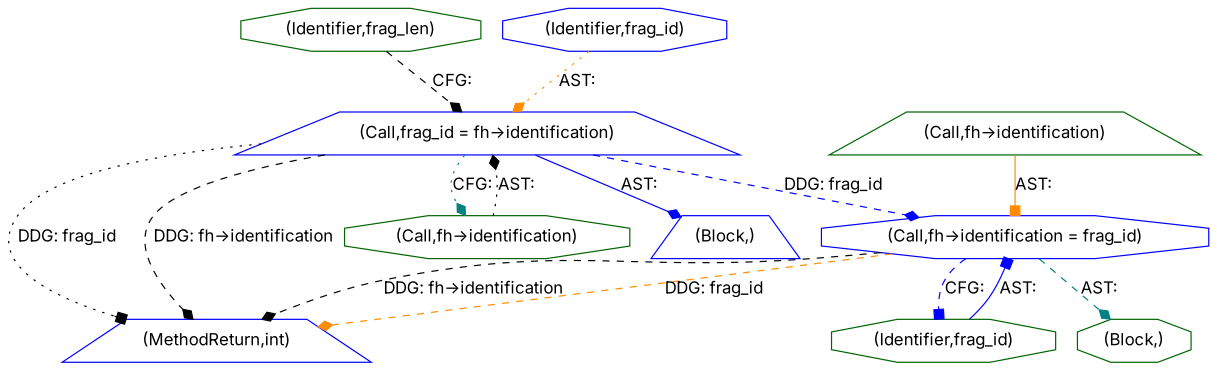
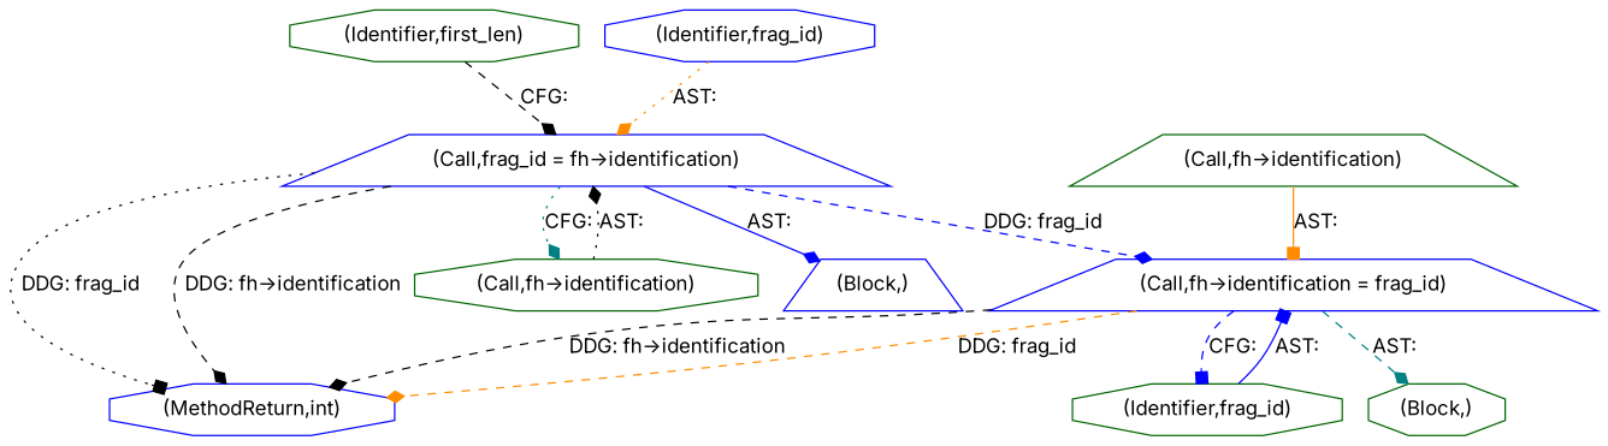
  digraph {
    fontname=Inter
    node [color=blue fontname=Inter shape=trapezium]
    edge [arrowhead=diamond color=black fontname=Inter style=dashed]
-   n1 [label="(Call,fh->identification = frag_id)" shape=octagon]
+   n1 [label="(Call,fh->identification = frag_id)"]
    n2 [color=darkgreen label="(Block,)" shape=octagon]
-   n3 [label="(MethodReturn,int)"]
+   n3 [label="(MethodReturn,int)" shape=octagon]
    n4 [color=darkgreen label="(Identifier,frag_id)" shape=octagon]
    n5 [label="(Call,frag_id = fh->identification)"]
    n6 [color=darkgreen label="(Call,fh->identification)" shape=octagon]
    n7 [label="(Block,)"]
-   n8 [color=darkgreen label="(Identifier,frag_len)" shape=octagon]
+   n8 [color=darkgreen label="(Identifier,first_len)" shape=octagon]
    n9 [color=darkgreen label="(Call,fh->identification)"]
    n10 [label="(Identifier,frag_id)" shape=octagon]
    n1 -> n2 [color=teal label="AST: "]
    n1 -> n3 [color=darkorange label="DDG: frag_id"]
    n1 -> n3 [label="DDG: fh->identification"]
    n1 -> n4 [arrowhead=box color=blue label="CFG: "]
    n4 -> n1 [arrowhead=box color=blue label="AST: " style=solid]
    n5 -> n1 [color=blue label="DDG: frag_id"]
    n5 -> n3 [arrowhead=box label="DDG: frag_id" style=dotted]
    n5 -> n3 [label="DDG: fh->identification"]
    n5 -> n6 [color=teal label="CFG: " style=dotted]
    n5 -> n7 [color=blue label="AST: " style=solid]
    n6 -> n5 [label="AST: " style=dotted]
    n8 -> n5 [label="CFG: "]
    n9 -> n1 [arrowhead=box color=darkorange label="AST: " style=solid]
    n10 -> n5 [color=darkorange label="AST: " style=dotted]
  }
